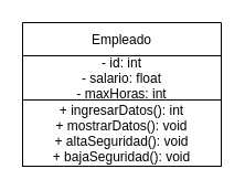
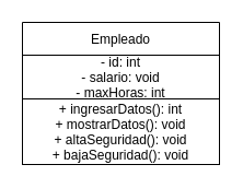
  <mxCell id="0" />
  <mxCell id="1" parent="0" />
  <mxCell id="2" value="Empleado" style="shape=swimlane;startSize=30;" vertex="1" parent="1"><mxGeometry x="20" y="20" width="180" height="130" as="geometry" /></mxCell>
- <mxCell id="3" value="- id: int&#10;- salario: float&#10;- maxHoras: int" style="shape=rectangle;" vertex="1" parent="2"><mxGeometry y="30" width="180" height="40" as="geometry" /></mxCell>
+ <mxCell id="3" value="- id: int&#10;- salario: void&#10;- maxHoras: int" style="shape=rectangle;" vertex="1" parent="2"><mxGeometry y="30" width="180" height="40" as="geometry" /></mxCell>
  <mxCell id="4" value="+ ingresarDatos(): int&#10;+ mostrarDatos(): void&#10;+ altaSeguridad(): void&#10;+ bajaSeguridad(): void" style="shape=rectangle;" vertex="1" parent="2"><mxGeometry y="70" width="180" height="60" as="geometry" /></mxCell>
